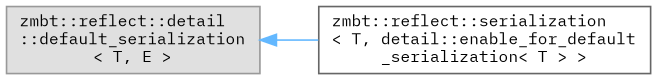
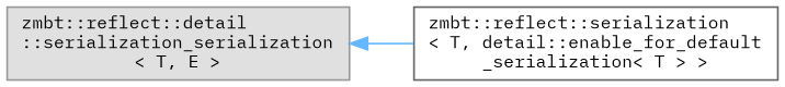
  digraph {
    rankdir=LR
    fontname="IBM Plex Mono"
    node [fontname="IBM Plex Mono" fontsize=10 shape=box style=filled]
-   n1 [color=grey60 fillcolor="#E0E0E0" height=0.2 label="zmbt::reflect::detail\l::default_serialization\l\< T, E \>" width=0.4]
+   n1 [color=grey60 fillcolor="#E0E0E0" height=0.2 label="zmbt::reflect::detail\l::serialization_serialization\l\< T, E \>" width=0.4]
    n2 [color=grey40 fillcolor=white height=0.2 label="zmbt::reflect::serialization\l\< T, detail::enable_for_default\l_serialization\< T \> \>" width=0.4]
    n1 -> n2 [color=steelblue1 dir=back fontname="IBM Plex Mono" fontsize=10 labelfontname=Helvetica labelfontsize=10 style=solid]
  }
